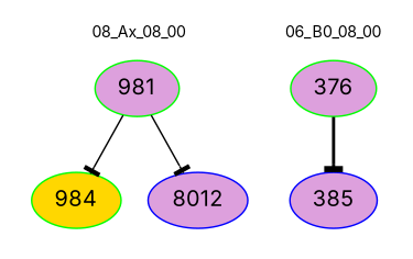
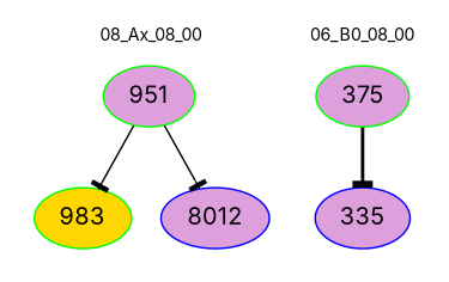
  digraph {
    fontname=Inter
    node [color=green fillcolor=plum fontname=Inter style=filled]
    edge [arrowhead=tee color=black fontname=Inter style=solid]
-   n1 [label=981]
-   n2 [fillcolor=gold label=984]
+   n1 [label=951]
+   n2 [fillcolor=gold label=983]
    n3 [color=blue label=8012]
-   n4 [label=376]
-   n5 [color=blue label=385]
+   n4 [label=375]
+   n5 [color=blue label=335]
    subgraph cluster_1 {
      color=white
      fontsize=10
      label="08_Ax_08_00"
      n1
      n2
      n3
    }
    subgraph cluster_2 {
      color=white
      fontsize=10
      label="06_B0_08_00"
      n4
      n5
    }
    n1 -> n2
    n1 -> n3
    n4 -> n5 [style=bold]
  }
